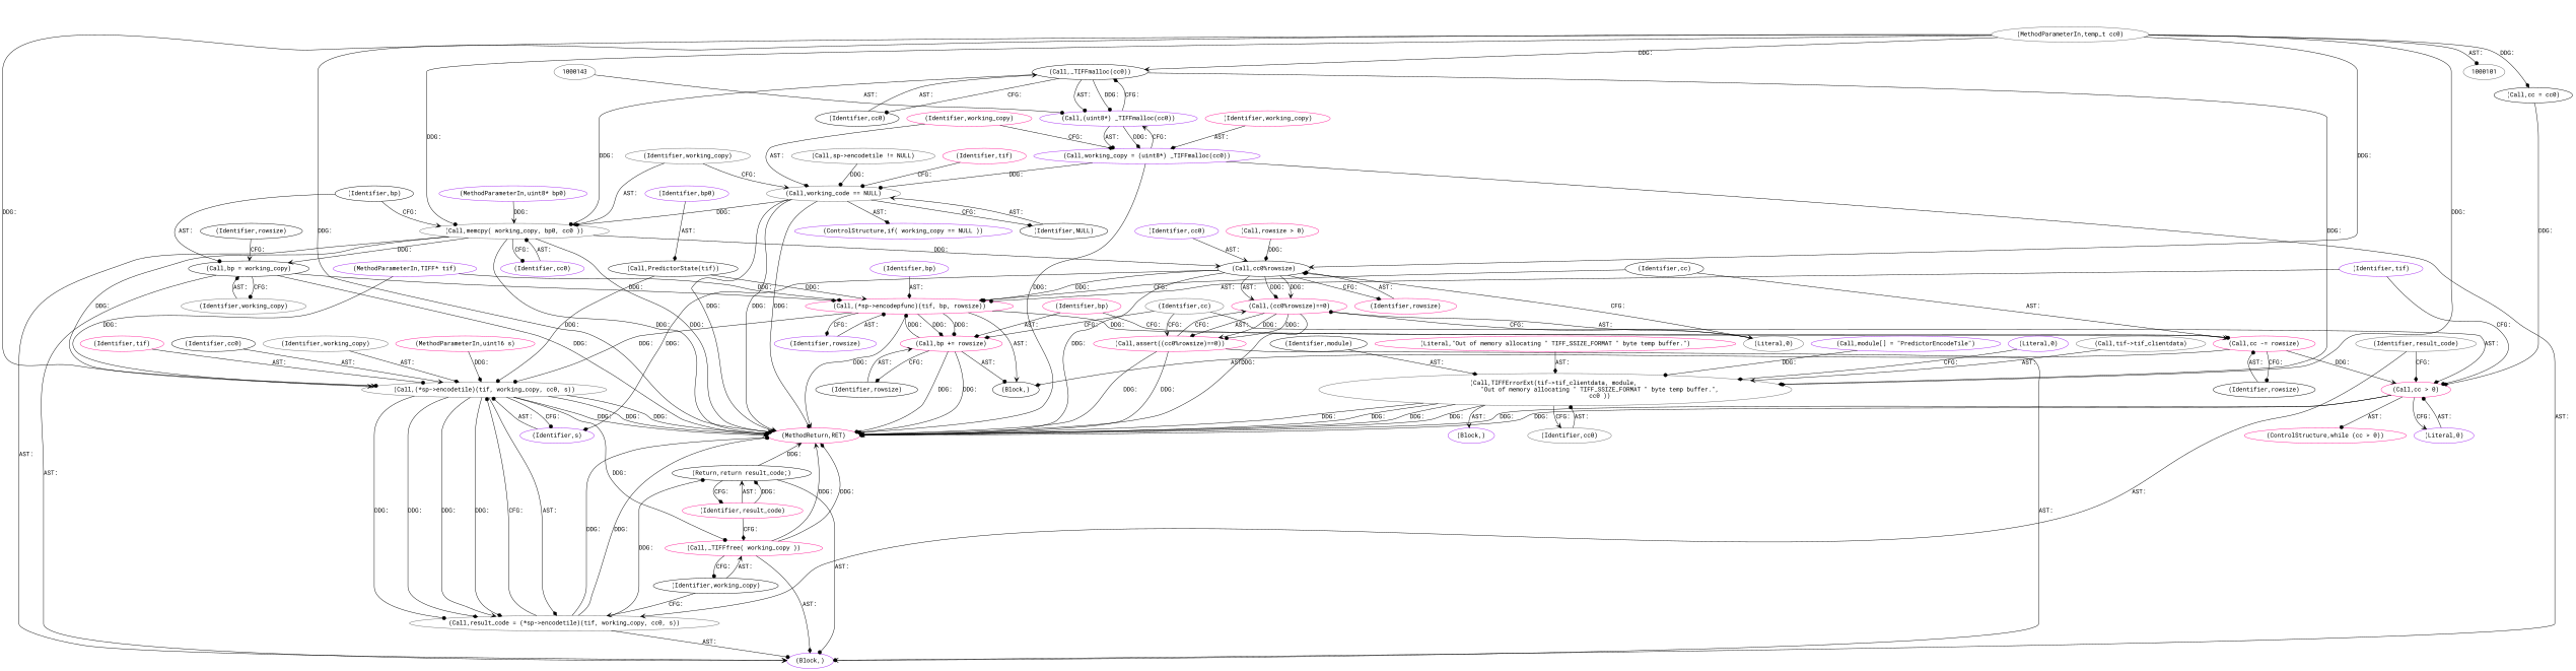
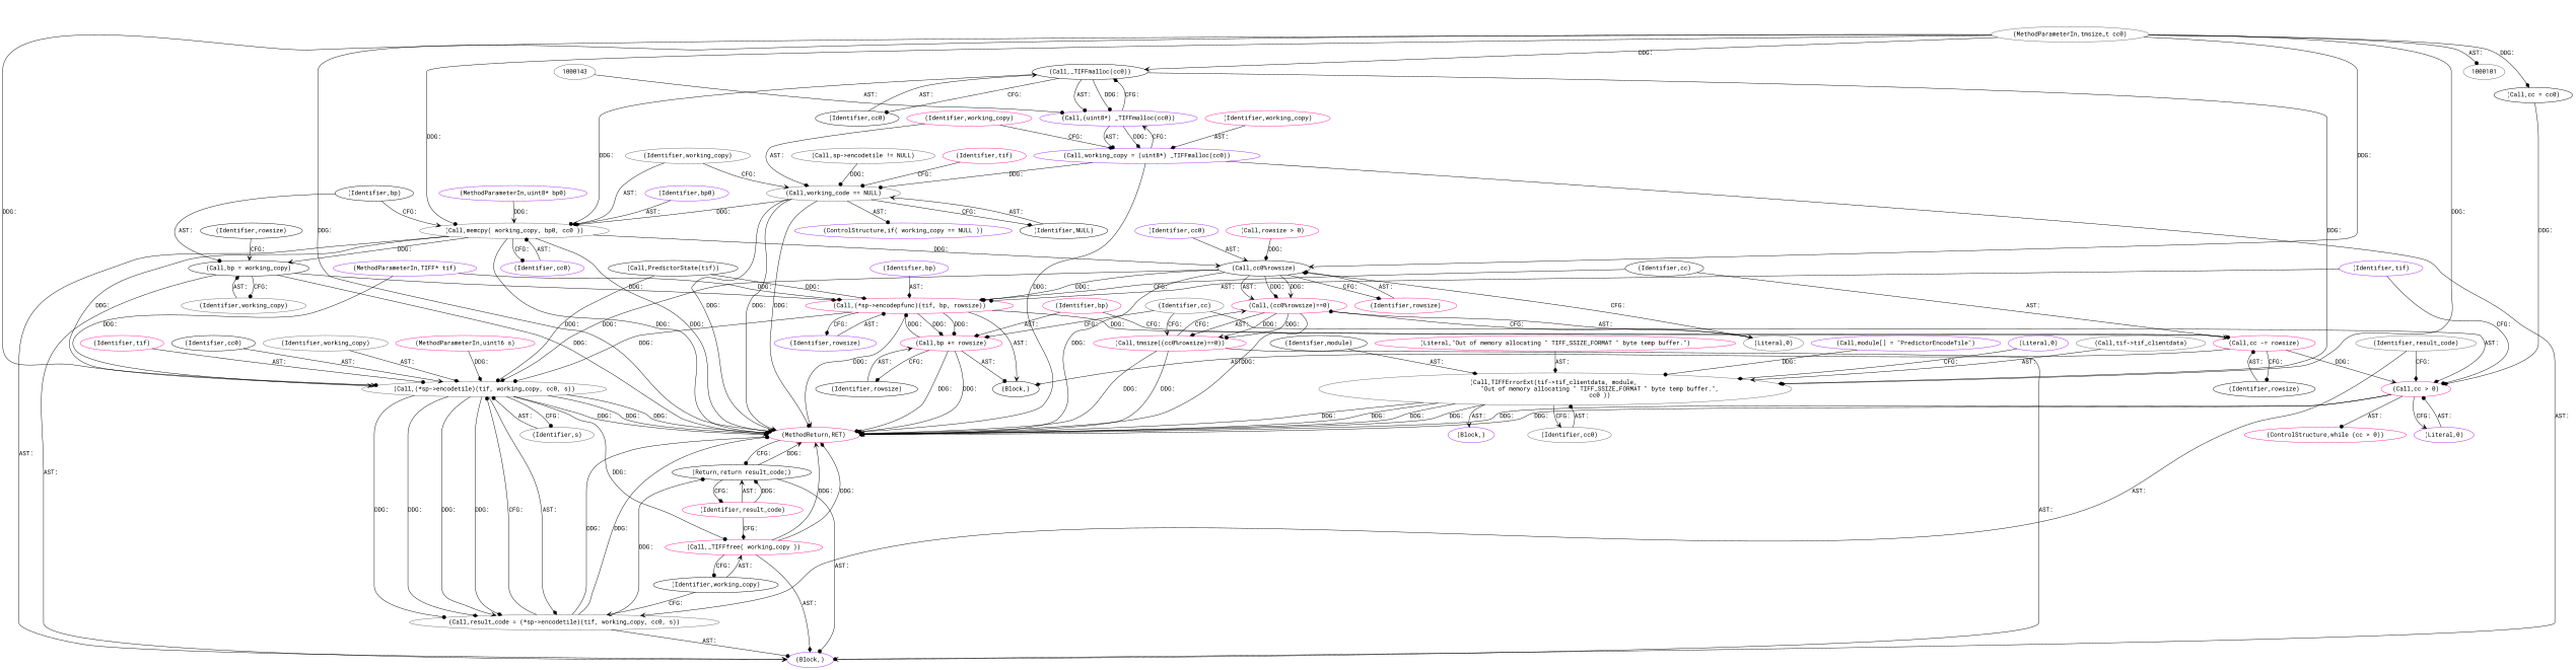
  digraph {
    fontname="Roboto Mono"
    node [color=deeppink fontname="Roboto Mono"]
    edge [arrowhead=dot fontname="Roboto Mono"]
    n1 [color=black label="(Call,_TIFFmalloc(cc0))"]
    n2 [color=purple label="(Call,(uint8*) _TIFFmalloc(cc0))"]
    n3 [color=gray40 label="(Call,memcpy( working_copy, bp0, cc0 ))"]
    n4 [color=gray40 label="(Call,TIFFErrorExt(tif->tif_clientdata, module, \n                         \"Out of memory allocating \" TIFF_SSIZE_FORMAT \" byte temp buffer.\",\n                         cc0 ))"]
    n5 [color=black label="(Identifier,cc0)"]
    n6 [color=purple label="(Call,working_copy = (uint8*) _TIFFmalloc(cc0))"]
    n7 [color=gray40 label="(Call,(*sp->encodetile)(tif, working_copy, cc0, s))"]
    n8 [color=black label="(Call,cc0%rowsize)"]
    n9 [label="(MethodReturn,RET)"]
    n10 [color=purple label="(Block,)"]
    n11 [color=black label="(Call,bp = working_copy)"]
    n12 [color=purple label="(Identifier,cc0)"]
    n13 [color=gray40 label="(Identifier,cc0)"]
    n14 [color=purple label="(Block,)"]
-   n15 [color=gray40 label="(MethodParameterIn,temp_t cc0)"]
+   n15 [color=gray40 label="(MethodParameterIn,tmsize_t cc0)"]
    n16 [color=black label="(Call,cc = cc0)"]
    1000101 [color=gray40]
    n18 [color=gray40 label="(Call,result_code = (*sp->encodetile)(tif, working_copy, cc0, s))"]
    n19 [label="(Call,_TIFFfree( working_copy ))"]
-   n20 [color=purple label="(Identifier,s)"]
+   n20 [color=gray40 label="(Identifier,s)"]
    n21 [label="(Call,(*sp->encodepfunc)(tif, bp, rowsize))"]
    n22 [label="(Call,(cc0%rowsize)==0)"]
    n23 [label="(Identifier,rowsize)"]
    n24 [label="(Call,cc > 0)"]
    n25 [color=black label="(Return,return result_code;)"]
    n26 [color=gray40 label="(Call,working_code == NULL)"]
    n27 [color=purple label="(ControlStructure,if( working_copy == NULL ))"]
    n28 [color=black label="(Identifier,NULL)"]
    n29 [color=gray40 label="(Identifier,working_copy)"]
    n30 [label="(Call,cc -= rowsize)"]
    n31 [label="(Call,bp += rowsize)"]
    n32 [color=black label="(Block,)"]
    n33 [color=purple label="(Identifier,rowsize)"]
    n34 [color=black label="(Identifier,rowsize)"]
    n35 [color=black label="(Identifier,rowsize)"]
    n36 [label="(ControlStructure,while (cc > 0))"]
    n37 [color=purple label="(Literal,0)"]
    n38 [color=black label="(Identifier,working_copy)"]
    n39 [label="(Identifier,result_code)"]
-   n40 [label="(Call,assert((cc0%rowsize)==0))"]
+   n40 [label="(Call,tmsize((cc0%rowsize)==0))"]
    n41 [color=gray40 label="(Literal,0)"]
    n42 [color=purple label="(Identifier,tif)"]
    n43 [color=gray40 label="(Identifier,result_code)"]
    n44 [label="(Identifier,working_copy)"]
    n45 [color=black label="(Identifier,module)"]
    n46 [color=black label="(Identifier,bp)"]
    n47 [color=purple label="(Identifier,bp)"]
    n48 [label="(Literal,\"Out of memory allocating \" TIFF_SSIZE_FORMAT \" byte temp buffer.\")"]
    n49 [color=gray40 label="(Identifier,working_copy)"]
    n50 [color=gray40 label="(Identifier,cc)"]
    n51 [label="(Identifier,working_copy)"]
    n52 [color=gray40 label="(Call,sp->encodetile != NULL)"]
    n53 [label="(Identifier,tif)"]
    n54 [color=purple label="(Call,module[] = \"PredictorEncodeTile\")"]
    n55 [label="(Identifier,tif)"]
    n56 [color=purple label="(Literal,0)"]
    n57 [color=purple label="(Identifier,bp0)"]
    n58 [color=black label="(Identifier,rowsize)"]
    n59 [color=purple label="(MethodParameterIn,uint8* bp0)"]
    n60 [color=purple label="(MethodParameterIn,TIFF* tif)"]
    n61 [color=black label="(Identifier,cc0)"]
    n62 [label="(Identifier,bp)"]
    n63 [color=gray40 label="(Identifier,working_copy)"]
    n64 [color=purple label="(Identifier,cc0)"]
    n65 [color=black label="(Identifier,cc)"]
    n66 [color=black label="(Call,PredictorState(tif))"]
    n67 [color=gray40 label="(Call,tif->tif_clientdata)"]
    n68 [label="(Call,rowsize > 0)"]
    n69 [label="(MethodParameterIn,uint16 s)"]
    1000143 [color=gray40]
    n1 -> n2 [label="AST: "]
    n1 -> n2 [label="DDG: "]
    n1 -> n3 [label="DDG: "]
    n1 -> n4 [arrowhead=diamond label="DDG: "]
    n1 -> n5 [label="CFG: "]
    n2 -> n1 [arrowhead=diamond label="CFG: "]
    n2 -> n6 [label="AST: "]
    n2 -> n6 [arrowhead=diamond label="DDG: "]
    n3 -> n7 [arrowhead=vee label="DDG: "]
    n3 -> n8 [arrowhead=vee label="DDG: "]
    n3 -> n9 [label="DDG: "]
    n3 -> n9 [label="DDG: "]
    n3 -> n10 [arrowhead=vee label="AST: "]
    n3 -> n11 [arrowhead=vee label="DDG: "]
    n3 -> n12 [label="CFG: "]
    n4 -> n9 [arrowhead=diamond label="DDG: "]
    n4 -> n9 [arrowhead=vee label="DDG: "]
    n4 -> n9 [label="DDG: "]
    n4 -> n9 [label="DDG: "]
    n4 -> n13 [arrowhead=vee label="CFG: "]
    n4 -> n14 [arrowhead=vee label="AST: "]
    n5 -> n1 [arrowhead=vee label="AST: "]
    n6 -> n2 [arrowhead=vee label="CFG: "]
    n6 -> n9 [arrowhead=vee label="DDG: "]
    n6 -> n10 [label="AST: "]
    n6 -> n26 [label="DDG: "]
    n7 -> n9 [arrowhead=vee label="DDG: "]
    n7 -> n9 [label="DDG: "]
    n7 -> n9 [label="DDG: "]
    n7 -> n18 [arrowhead=diamond label="AST: "]
    n7 -> n18 [label="DDG: "]
    n7 -> n18 [arrowhead=diamond label="DDG: "]
    n7 -> n18 [arrowhead=vee label="DDG: "]
    n7 -> n18 [arrowhead=diamond label="DDG: "]
    n7 -> n19 [label="DDG: "]
    n7 -> n20 [label="CFG: "]
-   n8 -> n20 [arrowhead=diamond label="DDG: "]
+   n8 -> n7 [arrowhead=diamond label="DDG: "]
    n8 -> n9 [arrowhead=diamond label="DDG: "]
    n8 -> n21 [label="DDG: "]
    n8 -> n22 [arrowhead=vee label="AST: "]
    n8 -> n22 [arrowhead=diamond label="DDG: "]
    n8 -> n22 [arrowhead=vee label="DDG: "]
    n8 -> n23 [arrowhead=diamond label="CFG: "]
+   n9 -> n25 [label="CFG: "]
    n11 -> n9 [label="DDG: "]
    n11 -> n10 [arrowhead=vee label="AST: "]
    n11 -> n21 [arrowhead=diamond label="DDG: "]
    n11 -> n29 [label="CFG: "]
    n12 -> n3 [label="AST: "]
    n13 -> n4 [label="AST: "]
    n15 -> n1 [arrowhead=vee label="DDG: "]
    n15 -> n3 [label="DDG: "]
    n15 -> n4 [arrowhead=diamond label="DDG: "]
    n15 -> n7 [label="DDG: "]
    n15 -> n8 [arrowhead=vee label="DDG: "]
    n15 -> n9 [arrowhead=vee label="DDG: "]
    n15 -> n16 [arrowhead=diamond label="DDG: "]
    n15 -> 1000101 [label="AST: "]
    n16 -> n24 [arrowhead=diamond label="DDG: "]
    n18 -> n7 [label="CFG: "]
    n18 -> n9 [label="DDG: "]
    n18 -> n9 [label="DDG: "]
    n18 -> n10 [label="AST: "]
    n18 -> n25 [label="DDG: "]
    n19 -> n9 [arrowhead=vee label="DDG: "]
    n19 -> n9 [arrowhead=diamond label="DDG: "]
    n19 -> n10 [arrowhead=diamond label="AST: "]
    n19 -> n38 [label="CFG: "]
    n20 -> n7 [label="AST: "]
    n21 -> n7 [label="DDG: "]
    n21 -> n9 [arrowhead=vee label="DDG: "]
    n21 -> n30 [arrowhead=vee label="DDG: "]
    n21 -> n31 [arrowhead=diamond label="DDG: "]
    n21 -> n31 [label="DDG: "]
    n21 -> n32 [arrowhead=vee label="AST: "]
    n21 -> n33 [arrowhead=diamond label="CFG: "]
    n22 -> n9 [label="DDG: "]
    n22 -> n40 [arrowhead=diamond label="AST: "]
    n22 -> n40 [arrowhead=vee label="DDG: "]
    n22 -> n40 [label="DDG: "]
    n22 -> n41 [arrowhead=vee label="CFG: "]
    n23 -> n8 [label="AST: "]
    n24 -> n9 [arrowhead=vee label="DDG: "]
    n24 -> n9 [label="DDG: "]
    n24 -> n36 [label="AST: "]
    n24 -> n37 [arrowhead=vee label="CFG: "]
    n25 -> n9 [arrowhead=vee label="DDG: "]
    n25 -> n10 [label="AST: "]
    n25 -> n39 [arrowhead=diamond label="CFG: "]
    n26 -> n3 [arrowhead=diamond label="DDG: "]
    n26 -> n9 [arrowhead=vee label="DDG: "]
    n26 -> n9 [arrowhead=diamond label="DDG: "]
    n26 -> n9 [label="DDG: "]
-   n26 -> n27 [arrowhead=diamond label="AST: "]
+   n26 -> n27 [label="AST: "]
    n26 -> n28 [arrowhead=diamond label="CFG: "]
    n28 -> n26 [arrowhead=vee label="AST: "]
    n29 -> n11 [arrowhead=diamond label="AST: "]
    n30 -> n24 [arrowhead=vee label="DDG: "]
    n30 -> n32 [arrowhead=diamond label="AST: "]
    n30 -> n34 [label="CFG: "]
    n31 -> n9 [label="DDG: "]
    n31 -> n9 [arrowhead=diamond label="DDG: "]
    n31 -> n21 [label="DDG: "]
    n31 -> n32 [label="AST: "]
    n31 -> n35 [arrowhead=diamond label="CFG: "]
    n33 -> n21 [label="AST: "]
    n34 -> n30 [label="AST: "]
    n35 -> n31 [arrowhead=vee label="AST: "]
    n37 -> n24 [label="AST: "]
    n38 -> n18 [arrowhead=vee label="CFG: "]
    n38 -> n19 [arrowhead=vee label="AST: "]
    n39 -> n19 [arrowhead=diamond label="CFG: "]
    n39 -> n25 [arrowhead=vee label="AST: "]
    n39 -> n25 [arrowhead=diamond label="DDG: "]
    n40 -> n9 [label="DDG: "]
    n40 -> n9 [label="DDG: "]
    n40 -> n10 [arrowhead=vee label="AST: "]
    n40 -> n22 [arrowhead=vee label="CFG: "]
    n41 -> n8 [arrowhead=diamond label="CFG: "]
    n41 -> n22 [label="AST: "]
    n42 -> n21 [label="AST: "]
    n42 -> n24 [label="CFG: "]
    n43 -> n18 [arrowhead=vee label="AST: "]
    n43 -> n24 [arrowhead=diamond label="CFG: "]
    n44 -> n6 [arrowhead=diamond label="AST: "]
    n45 -> n4 [arrowhead=diamond label="AST: "]
    n46 -> n3 [arrowhead=vee label="CFG: "]
    n46 -> n11 [label="AST: "]
    n47 -> n21 [arrowhead=diamond label="AST: "]
    n48 -> n4 [arrowhead=diamond label="AST: "]
    n49 -> n3 [arrowhead=vee label="AST: "]
    n49 -> n26 [arrowhead=vee label="CFG: "]
    n50 -> n24 [arrowhead=diamond label="AST: "]
    n50 -> n31 [arrowhead=diamond label="CFG: "]
    n50 -> n40 [arrowhead=vee label="CFG: "]
    n51 -> n6 [arrowhead=diamond label="CFG: "]
    n51 -> n26 [arrowhead=diamond label="AST: "]
    n52 -> n26 [label="DDG: "]
    n53 -> n7 [label="AST: "]
    n54 -> n4 [label="DDG: "]
    n55 -> n26 [label="CFG: "]
    n56 -> n4 [arrowhead=diamond label="CFG: "]
-   n57 -> n66 [arrowhead=diamond label="AST: "]
+   n57 -> n3 [arrowhead=diamond label="AST: "]
    n58 -> n11 [arrowhead=vee label="CFG: "]
    n59 -> n3 [arrowhead=vee label="DDG: "]
    n60 -> n7 [arrowhead=vee label="DDG: "]
    n60 -> n21 [arrowhead=diamond label="DDG: "]
    n61 -> n7 [arrowhead=vee label="AST: "]
    n62 -> n30 [label="CFG: "]
    n62 -> n31 [arrowhead=diamond label="AST: "]
    n63 -> n7 [arrowhead=diamond label="AST: "]
    n64 -> n8 [arrowhead=vee label="AST: "]
    n65 -> n21 [arrowhead=diamond label="CFG: "]
    n65 -> n30 [arrowhead=vee label="AST: "]
    n66 -> n7 [label="DDG: "]
-   n66 -> n21 [arrowhead=vee label="DDG: "]
+   n66 -> n21 [arrowhead=diamond label="DDG: "]
    n67 -> n4 [arrowhead=vee label="AST: "]
    n68 -> n8 [arrowhead=diamond label="DDG: "]
    n69 -> n7 [arrowhead=diamond label="DDG: "]
    1000143 -> n2 [label="AST: "]
  }
